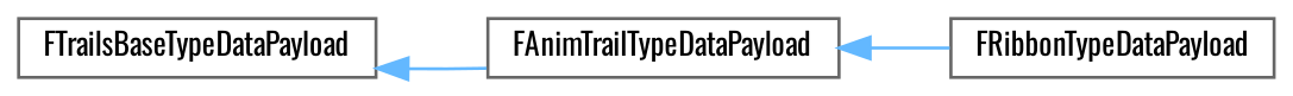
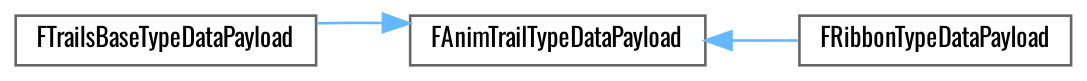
  digraph {
    fontname=Oswald
    rankdir=LR
    node [color=grey40 fillcolor=white fontname=Oswald fontsize=10 shape=box style=filled]
    edge [color=steelblue1 dir=back fontname=Oswald fontsize=10 labelfontname=Helvetica labelfontsize=10 style=solid]
    n1 [height=0.2 label=FTrailsBaseTypeDataPayload width=0.4]
    n2 [height=0.2 label=FAnimTrailTypeDataPayload width=0.4]
    n3 [height=0.2 label=FRibbonTypeDataPayload width=0.4]
-   n1 -> n2
+   n2 -> n1
    n2 -> n3
  }
